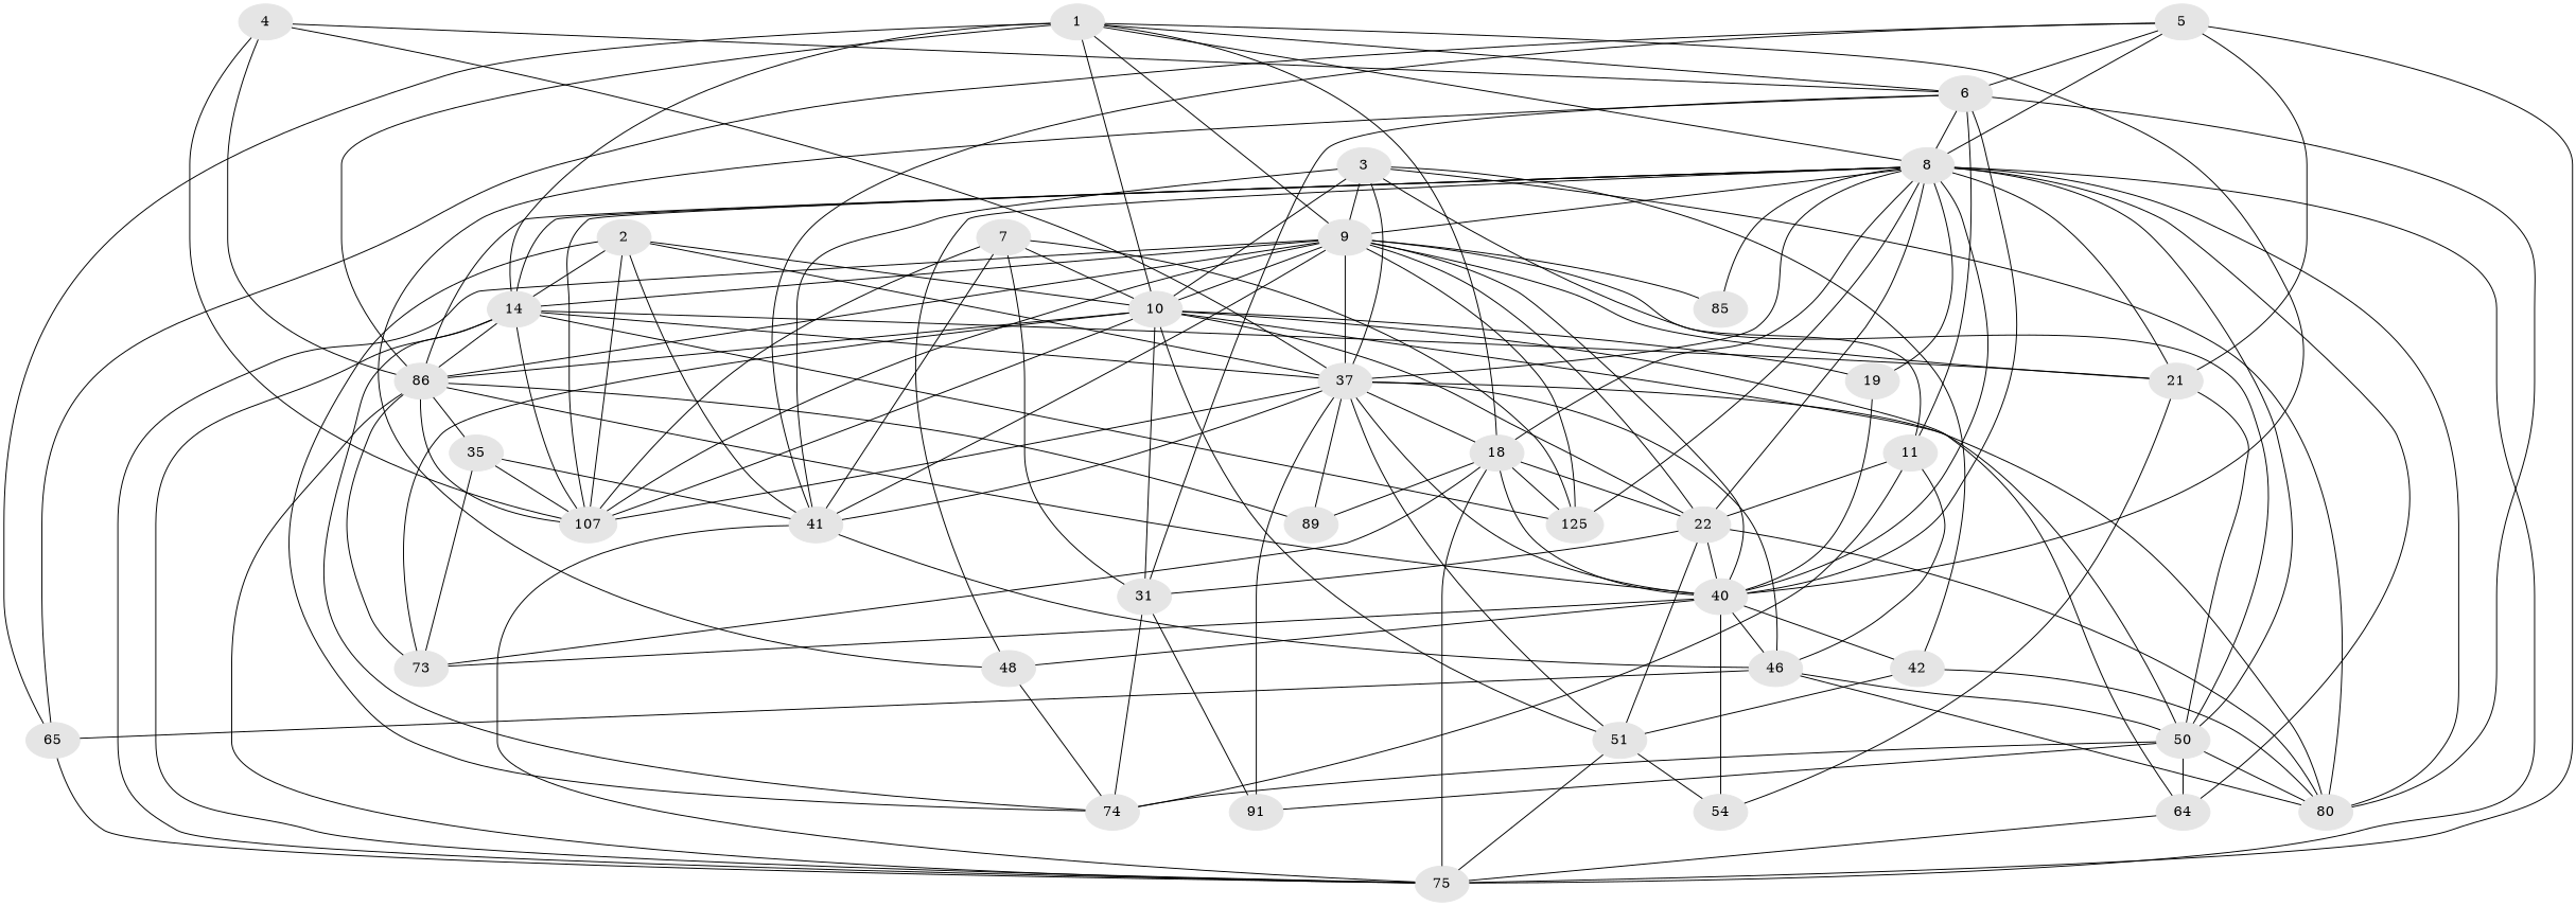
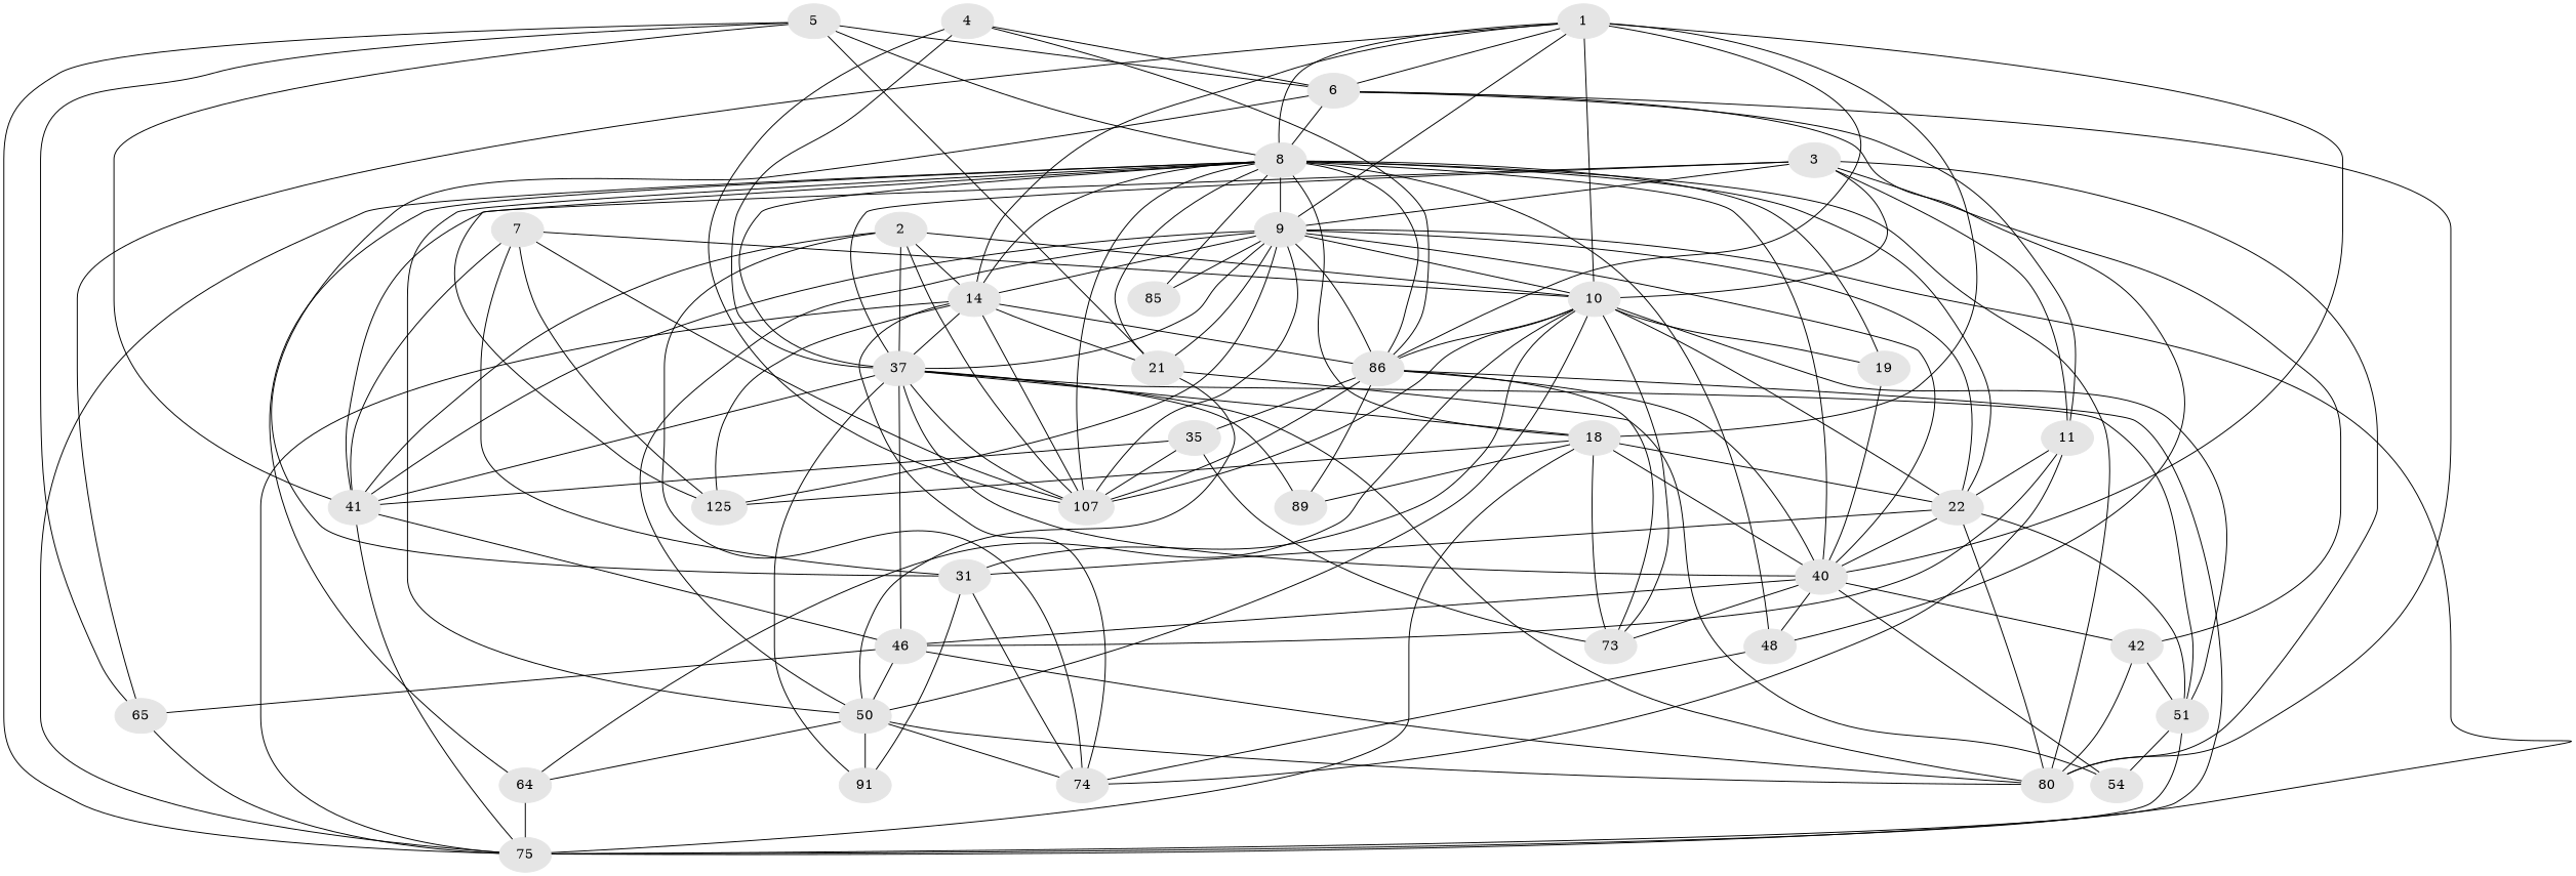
  graph {
    node [color=gray90 style=filled]
    1 [super="+86+114+109"]
    6 [super="+33+131+37"]
    8 [super="+20+66+12+106+28"]
    9 [super="+15+97+26"]
    10 [super="+24+111+27+105+13"]
    14 [super="+55+23+52"]
    n7 [label=86 super="+127+62+60+92"]
    18 [super="+29"]
    40 [super="+53+45"]
    65 [super="+98"]
    11 [super="+94"]
    80 [super="+81"]
    31 [super="+79+36"]
    48
    n15 [label=37 super="+43+32+83+56"]
    107 [super="+110+130"]
    21 [super="+72"]
    75 [super="+100"]
    125 [super="+132"]
    19
    22 [super="+77+38+76"]
    50 [super="+102+57"]
    64 [super="+84"]
    85
    41 [super="+68"]
    51 [super="+113"]
    73 [super="+108"]
    74
    35
    89
    42 [super="+99"]
    46 [super="+128+78"]
    54
    2 [super="+58"]
    91
    3 [super="+93+87"]
    4 [super="+112+30"]
    5 [super="+82+103+101"]
    7 [super="+61"]
    1 -- 6
    1 -- 8
    1 -- 9
    1 -- 10
    1 -- 14
    1 -- n7 [weight=2]
    1 -- 18
    1 -- 40
    1 -- 65
    6 -- 8 [weight=2]
-   6 -- 40 [weight=3]
    6 -- 11
    6 -- 80
    6 -- 31
    6 -- 48
    8 -- 9 [weight=4]
    8 -- 14
    8 -- n7 [weight=2]
    8 -- 18
    8 -- 40
    8 -- 80 [weight=2]
    8 -- 48
    8 -- n15
    8 -- 107
    8 -- 21
    8 -- 75
    8 -- 125
    8 -- 19
    8 -- 22
    8 -- 50
    8 -- 64 [weight=2]
    8 -- 85
    9 -- 10 [weight=2]
    9 -- 14 [weight=2]
    9 -- n7
    9 -- 40
    9 -- n15
    9 -- 107
    9 -- 21
    9 -- 75
    9 -- 125
    9 -- 22
    9 -- 50
    9 -- 85
    9 -- 41
    10 -- n7
    10 -- 31
    10 -- 107
    10 -- 19
    10 -- 22
    10 -- 50
    10 -- 64
    10 -- 51
    10 -- 73
    14 -- n7
    14 -- n15
    14 -- 107
    14 -- 21
    14 -- 75
    14 -- 125
    14 -- 74
    n7 -- 40
    n7 -- 107
    n7 -- 75
    n7 -- 73
    n7 -- 35
    n7 -- 89
    18 -- 40 [weight=2]
    18 -- 75 [weight=2]
    18 -- 125
    18 -- 22
    18 -- 73
    18 -- 89
    40 -- 48
    40 -- 73
    40 -- 42
    40 -- 46
    40 -- 54
    65 -- 75
    11 -- 22
    11 -- 74
    11 -- 46
    31 -- 74
    31 -- 91
    48 -- 74
    n15 -- 18
    n15 -- 40
    n15 -- 80
    n15 -- 107
    n15 -- 41 [weight=2]
    n15 -- 51
    n15 -- 89
    n15 -- 46
    n15 -- 91
    21 -- 50
    21 -- 54
    19 -- 40
    22 -- 40
    22 -- 80
    22 -- 31
    22 -- 51
    50 -- 80
    50 -- 64
    50 -- 74
    50 -- 91
    64 -- 75
    41 -- 75
    41 -- 46 [weight=2]
    51 -- 75
    51 -- 54
    35 -- 107
    35 -- 41
    35 -- 73
    42 -- 80
    42 -- 51
    46 -- 65
    46 -- 80 [weight=2]
    46 -- 50
    2 -- 10
    2 -- 14 [weight=2]
    2 -- n15
    2 -- 107
    2 -- 41
    2 -- 74
    3 -- 9
    3 -- 10
    3 -- 11
    3 -- 80
    3 -- n15
    3 -- 41 [weight=2]
    3 -- 42
    4 -- 6
    4 -- n7
    4 -- n15
    4 -- 107
    5 -- 6
    5 -- 8 [weight=3]
    5 -- 65
    5 -- 21 [weight=2]
    5 -- 75
    5 -- 41
    7 -- 10
    7 -- 31
    7 -- 107
    7 -- 125
    7 -- 41
  }
